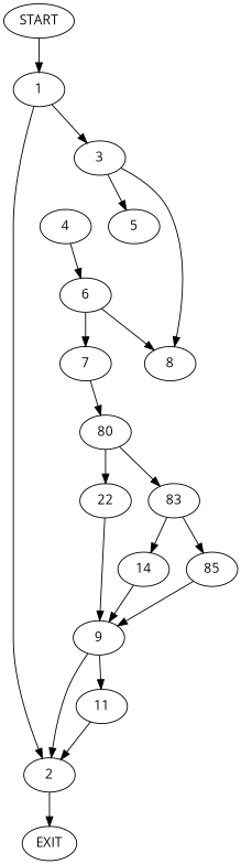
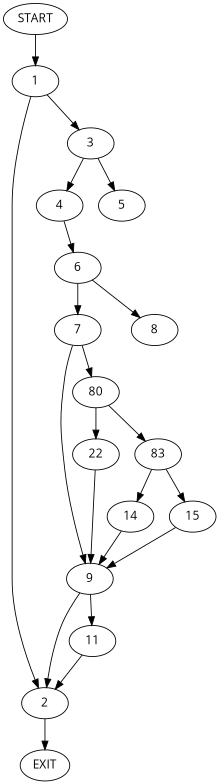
  digraph {
    fontname="Open Sans"
    node [fontname="Open Sans"]
    edge [fontname="Open Sans"]
    n1 [label=START]
    1
    2
    3
    n5 [label=EXIT]
    4
    5
    6
    7
    8
    9
    n12 [label=80]
    11
    n14 [label=22]
    n15 [label=83]
    14
-   15 [label=85]
+   15
    n1 -> 1
    1 -> 2
    1 -> 3
    2 -> n5
-   3 -> 8
+   3 -> 4
    3 -> 5
    4 -> 6
    6 -> 7
    6 -> 8
+   7 -> 9
    7 -> n12
    9 -> 2
    9 -> 11
    n12 -> n14
    n12 -> n15
    11 -> 2
    n14 -> 9
    n15 -> 14
    n15 -> 15
    14 -> 9
    15 -> 9
  }
